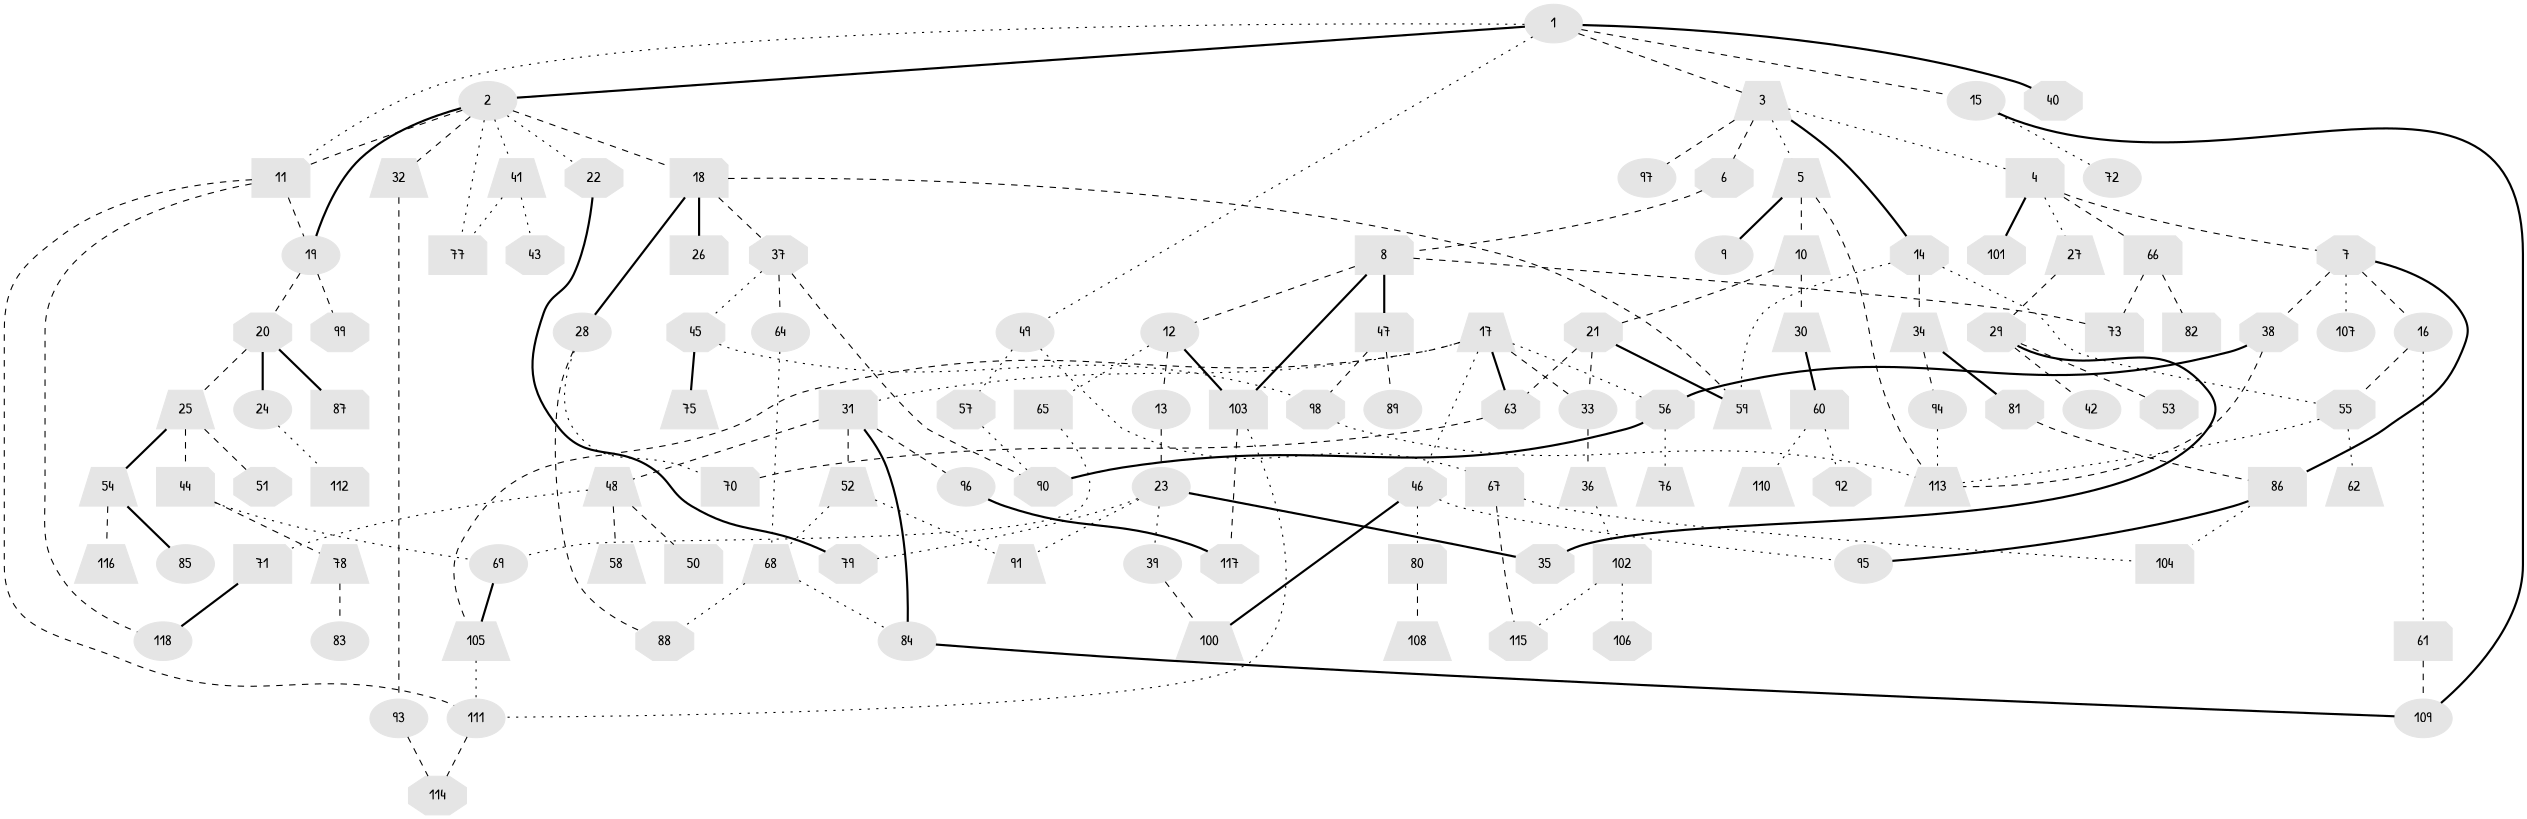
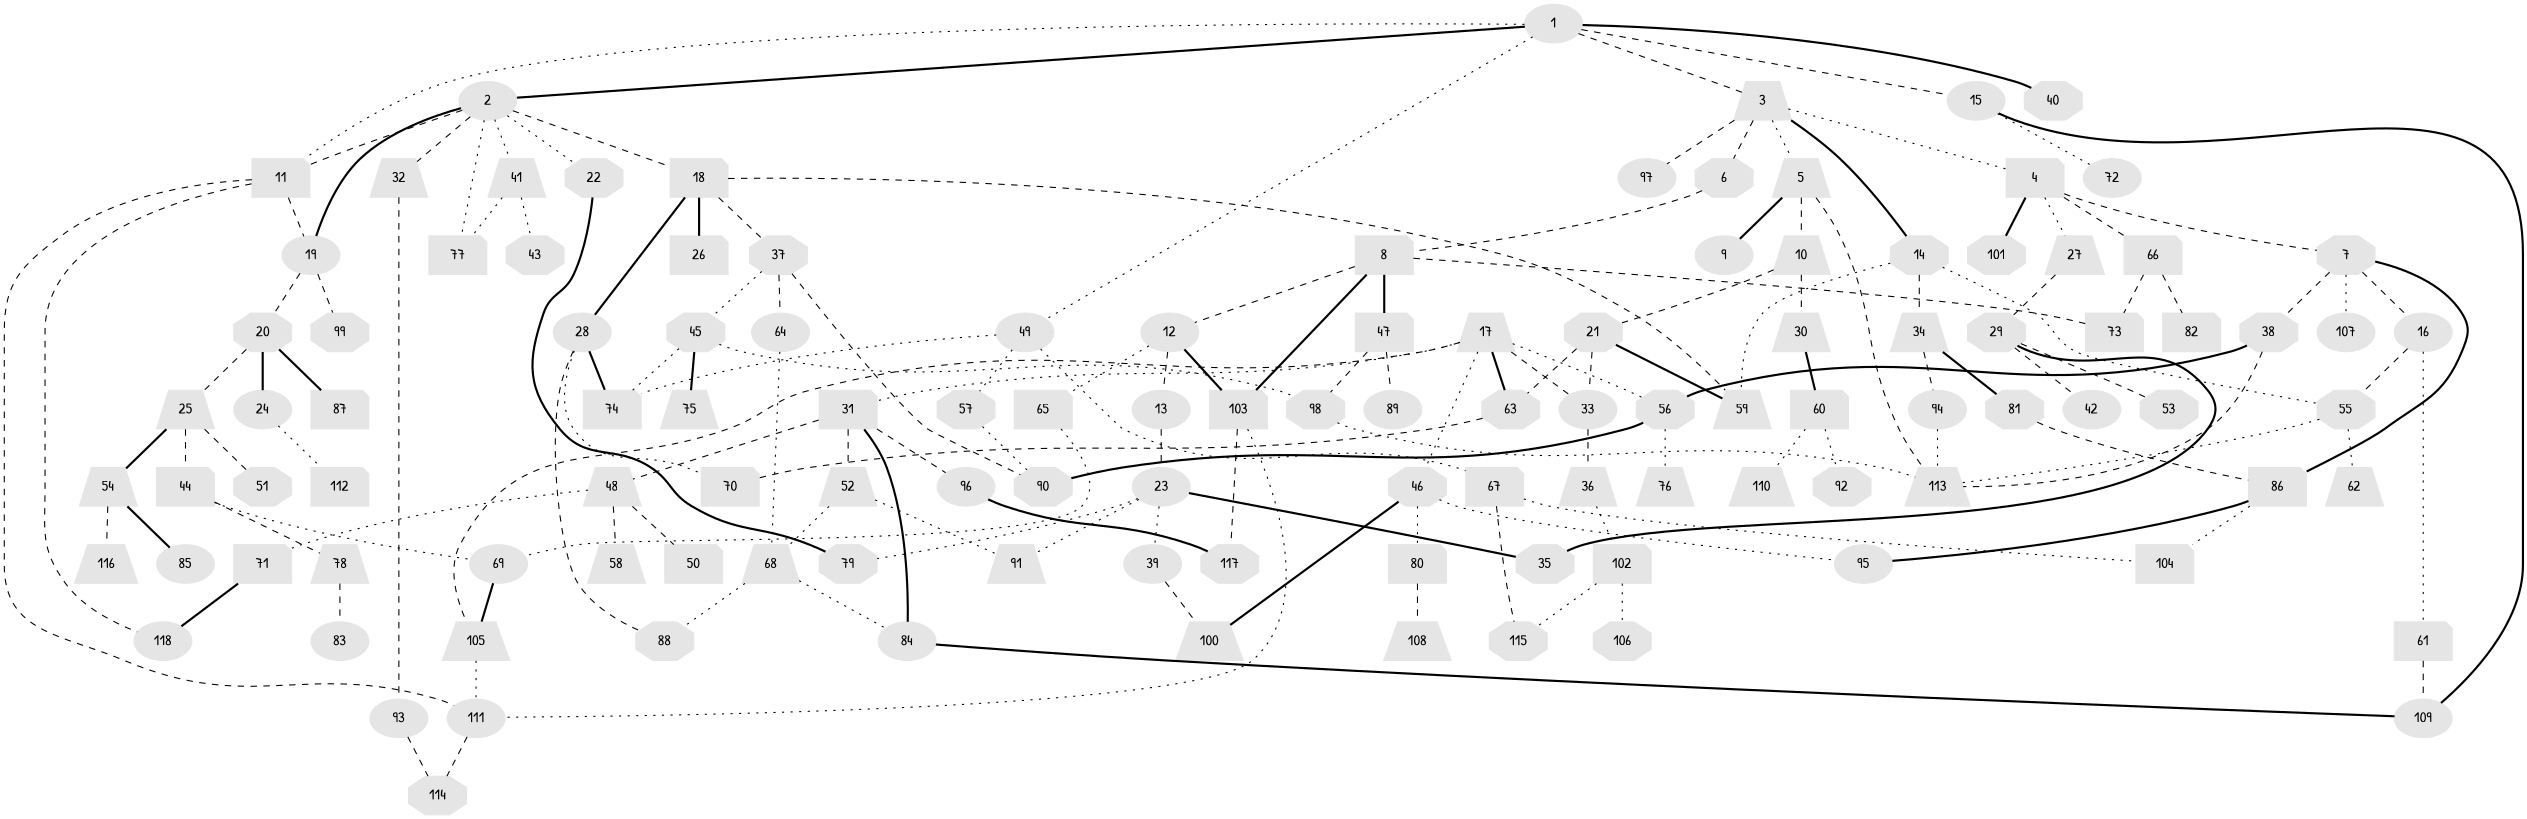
  graph {
    fontname="Patrick Hand"
    node [color=gray90 fontname="Patrick Hand" shape=octagon style=filled]
    edge [fontname="Patrick Hand" style=dashed]
    1 [shape=ellipse]
    2 [shape=ellipse]
    3 [shape=trapezium]
    11 [shape=note]
    15 [shape=ellipse]
    40
    49 [shape=ellipse]
    18 [shape=note]
    19 [shape=ellipse]
    22
    32 [shape=trapezium]
    41 [shape=trapezium]
    77 [shape=note]
    4 [shape=note]
    5 [shape=trapezium]
    6
    14
    97 [shape=ellipse]
    111 [shape=ellipse]
    118 [shape=ellipse]
    72 [shape=ellipse]
    109 [shape=ellipse]
    17 [shape=trapezium]
    31 [shape=note]
    33 [shape=ellipse]
    46
    56
    63
    105 [shape=trapezium]
+   74 [shape=note]
    57
    67 [shape=note]
    59 [shape=trapezium]
    26 [shape=note]
    28 [shape=ellipse]
    37
    20
    99
    79
    93 [shape=ellipse]
    43
    7
    27 [shape=trapezium]
    66 [shape=note]
    101
    9 [shape=ellipse]
    10 [shape=trapezium]
    113 [shape=trapezium]
    8 [shape=note]
    34 [shape=trapezium]
    55
    16 [shape=ellipse]
    38
    86 [shape=note]
    107 [shape=ellipse]
    29
    73 [shape=note]
    82 [shape=note]
    21
    30 [shape=trapezium]
    12 [shape=ellipse]
    47 [shape=note]
    103 [shape=note]
    61 [shape=note]
    95 [shape=ellipse]
    104 [shape=note]
    13 [shape=ellipse]
    65 [shape=note]
    98
    89 [shape=ellipse]
    117
    60 [shape=note]
    114
    23 [shape=ellipse]
    69 [shape=ellipse]
    35
    39 [shape=ellipse]
    91 [shape=trapezium]
    81
    94 [shape=ellipse]
    62 [shape=trapezium]
    48 [shape=trapezium]
    52 [shape=trapezium]
    84 [shape=ellipse]
    96 [shape=ellipse]
    36 [shape=trapezium]
    100 [shape=trapezium]
    80 [shape=note]
    90
    76 [shape=trapezium]
    70 [shape=note]
    88
    45
    64 [shape=ellipse]
    24 [shape=ellipse]
    25 [shape=trapezium]
    87 [shape=note]
    112 [shape=note]
    44 [shape=note]
    51
    54 [shape=trapezium]
    78 [shape=trapezium]
    85 [shape=ellipse]
    116 [shape=trapezium]
    42 [shape=ellipse]
    53
    92
    110 [shape=trapezium]
    50 [shape=note]
    58 [shape=trapezium]
    71 [shape=note]
    68 [shape=trapezium]
    102 [shape=note]
    115
    106
    75 [shape=trapezium]
    83 [shape=ellipse]
    108 [shape=trapezium]
    1 -- 2 [style=bold]
    1 -- 3
    1 -- 11 [style=dotted]
    1 -- 15
    1 -- 40 [style=bold]
    1 -- 49 [style=dotted]
    2 -- 11
    2 -- 18
    2 -- 19 [style=bold]
    2 -- 22 [style=dotted]
    2 -- 32
    2 -- 41 [style=dotted]
    2 -- 77 [style=dotted]
    3 -- 4 [style=dotted]
    3 -- 5 [style=dotted]
    3 -- 6
    3 -- 14 [style=bold]
    3 -- 97
    11 -- 19
    11 -- 111
    11 -- 118
    15 -- 72 [style=dotted]
    15 -- 109 [style=bold]
+   49 -- 74 [style=dotted]
    49 -- 57 [style=dotted]
    49 -- 67 [style=dotted]
    18 -- 59
    18 -- 26 [style=bold]
    18 -- 28 [style=bold]
    18 -- 37
    19 -- 20
    19 -- 99
    22 -- 79 [style=bold]
    32 -- 93
    41 -- 77 [style=dotted]
    41 -- 43 [style=dotted]
    4 -- 7
    4 -- 27 [style=dotted]
    4 -- 66
    4 -- 101 [style=bold]
    5 -- 9 [style=bold]
    5 -- 10
    5 -- 113
    6 -- 8
    14 -- 59 [style=dotted]
    14 -- 34
    14 -- 55 [style=dotted]
    111 -- 114
    17 -- 31 [style=dotted]
    17 -- 33
    17 -- 46 [style=dotted]
    17 -- 56 [style=dotted]
    17 -- 63 [style=bold]
    17 -- 105
    31 -- 48
    31 -- 52
    31 -- 84 [style=bold]
    31 -- 96
    33 -- 36
    46 -- 95 [style=dotted]
    46 -- 100 [style=bold]
    46 -- 80 [style=dotted]
    56 -- 90 [style=bold]
    56 -- 76 [style=dotted]
    63 -- 70
    105 -- 111 [style=dotted]
    57 -- 90 [style=dotted]
    67 -- 104 [style=dotted]
    67 -- 115
+   28 -- 74 [style=bold]
    28 -- 70 [style=dotted]
    28 -- 88
    37 -- 90
    37 -- 45 [style=dotted]
    37 -- 64
    20 -- 24 [style=bold]
    20 -- 25
    20 -- 87 [style=bold]
    93 -- 114
    7 -- 16
    7 -- 38
    7 -- 86 [style=bold]
    7 -- 107 [style=dotted]
    27 -- 29
    66 -- 73
    66 -- 82
    10 -- 21
    10 -- 30
    8 -- 73
    8 -- 12
    8 -- 47 [style=bold]
    8 -- 103 [style=bold]
    34 -- 81 [style=bold]
    34 -- 94
    55 -- 113 [style=dotted]
    55 -- 62 [style=dotted]
    16 -- 55
    16 -- 61 [style=dotted]
    38 -- 56 [style=bold]
    38 -- 113
    86 -- 95 [style=bold]
    86 -- 104 [style=dotted]
    29 -- 35 [style=bold]
    29 -- 42
    29 -- 53
    21 -- 33
    21 -- 63
    21 -- 59 [style=bold]
    30 -- 60 [style=bold]
    12 -- 103 [style=bold]
    12 -- 13
    12 -- 65 [style=dotted]
    47 -- 98
    47 -- 89
    103 -- 111 [style=dotted]
    103 -- 117
    61 -- 109
    13 -- 23
    65 -- 69 [style=dotted]
    98 -- 113 [style=dotted]
    60 -- 92 [style=dotted]
    60 -- 110 [style=dotted]
    23 -- 79 [style=dotted]
    23 -- 35 [style=bold]
    23 -- 39 [style=dotted]
    23 -- 91 [style=dotted]
    69 -- 105 [style=bold]
    39 -- 100
    81 -- 86
    94 -- 113 [style=dotted]
    48 -- 50
    48 -- 58
    48 -- 71 [style=dotted]
    52 -- 91 [style=dotted]
    52 -- 68 [style=dotted]
    84 -- 109 [style=bold]
    96 -- 117 [style=bold]
    36 -- 102 [style=dotted]
    80 -- 108
+   45 -- 74 [style=dotted]
    45 -- 98 [style=dotted]
    45 -- 75 [style=bold]
    64 -- 68 [style=dotted]
    24 -- 112 [style=dotted]
    25 -- 44
    25 -- 51
    25 -- 54 [style=bold]
    44 -- 69 [style=dotted]
    44 -- 78
    54 -- 85 [style=bold]
    54 -- 116
    78 -- 83
    71 -- 118 [style=bold]
    68 -- 84 [style=dotted]
    68 -- 88 [style=dotted]
    102 -- 115 [style=dotted]
    102 -- 106 [style=dotted]
  }
